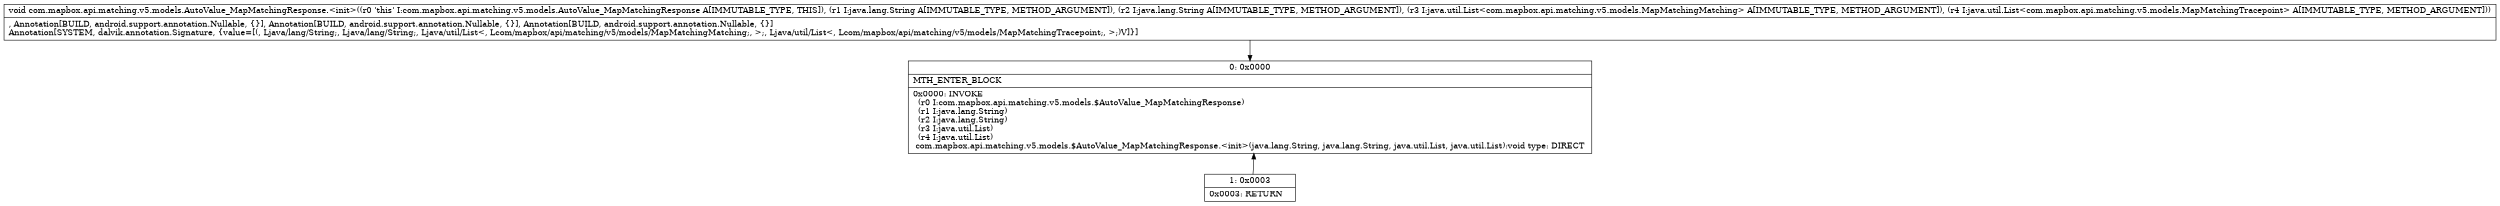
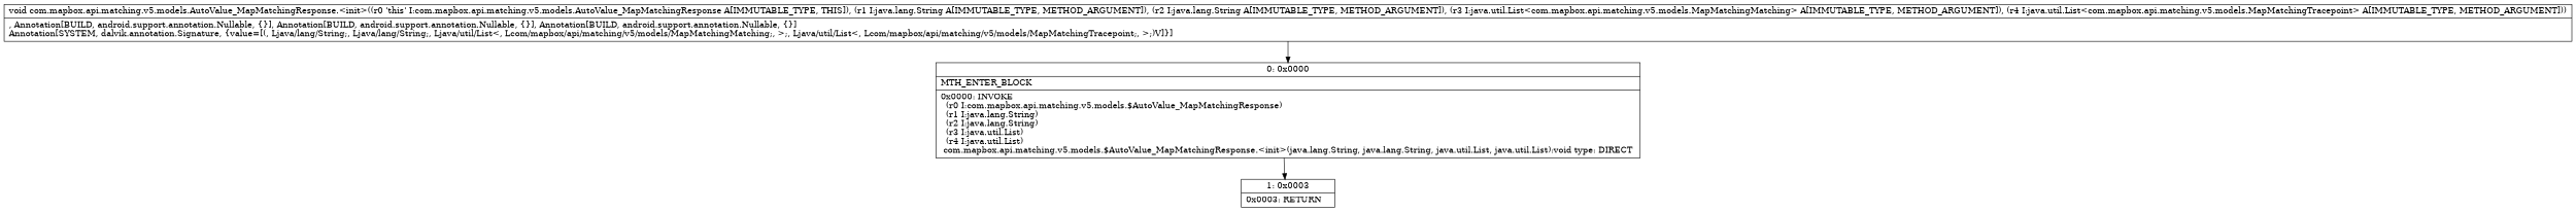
  digraph {
    node [shape=record]
    n1 [label="{0\:\ 0x0000|MTH_ENTER_BLOCK\l|0x0000: INVOKE  \l  (r0 I:com.mapbox.api.matching.v5.models.$AutoValue_MapMatchingResponse)\l  (r1 I:java.lang.String)\l  (r2 I:java.lang.String)\l  (r3 I:java.util.List)\l  (r4 I:java.util.List)\l com.mapbox.api.matching.v5.models.$AutoValue_MapMatchingResponse.\<init\>(java.lang.String, java.lang.String, java.util.List, java.util.List):void type: DIRECT \l}"]
    n2 [label="{1\:\ 0x0003|0x0003: RETURN   \l}"]
    n3 [label="{void com.mapbox.api.matching.v5.models.AutoValue_MapMatchingResponse.\<init\>((r0 'this' I:com.mapbox.api.matching.v5.models.AutoValue_MapMatchingResponse A[IMMUTABLE_TYPE, THIS]), (r1 I:java.lang.String A[IMMUTABLE_TYPE, METHOD_ARGUMENT]), (r2 I:java.lang.String A[IMMUTABLE_TYPE, METHOD_ARGUMENT]), (r3 I:java.util.List\<com.mapbox.api.matching.v5.models.MapMatchingMatching\> A[IMMUTABLE_TYPE, METHOD_ARGUMENT]), (r4 I:java.util.List\<com.mapbox.api.matching.v5.models.MapMatchingTracepoint\> A[IMMUTABLE_TYPE, METHOD_ARGUMENT]))  | , Annotation[BUILD, android.support.annotation.Nullable, \{\}], Annotation[BUILD, android.support.annotation.Nullable, \{\}], Annotation[BUILD, android.support.annotation.Nullable, \{\}]\lAnnotation[SYSTEM, dalvik.annotation.Signature, \{value=[(, Ljava\/lang\/String;, Ljava\/lang\/String;, Ljava\/util\/List\<, Lcom\/mapbox\/api\/matching\/v5\/models\/MapMatchingMatching;, \>;, Ljava\/util\/List\<, Lcom\/mapbox\/api\/matching\/v5\/models\/MapMatchingTracepoint;, \>;)V]\}]\l}"]
-   n2 -> n1
+   n1 -> n2
    n3 -> n1
  }
